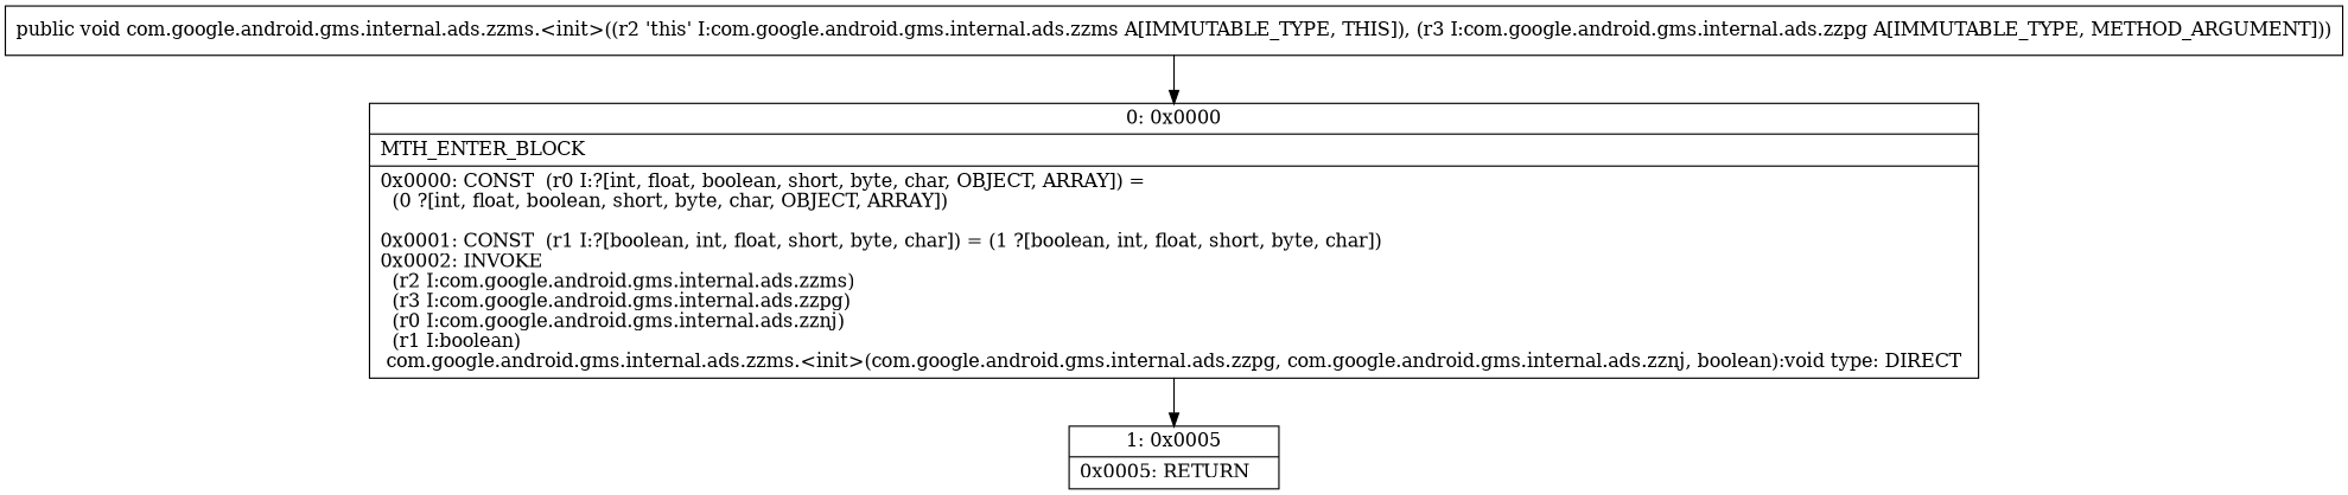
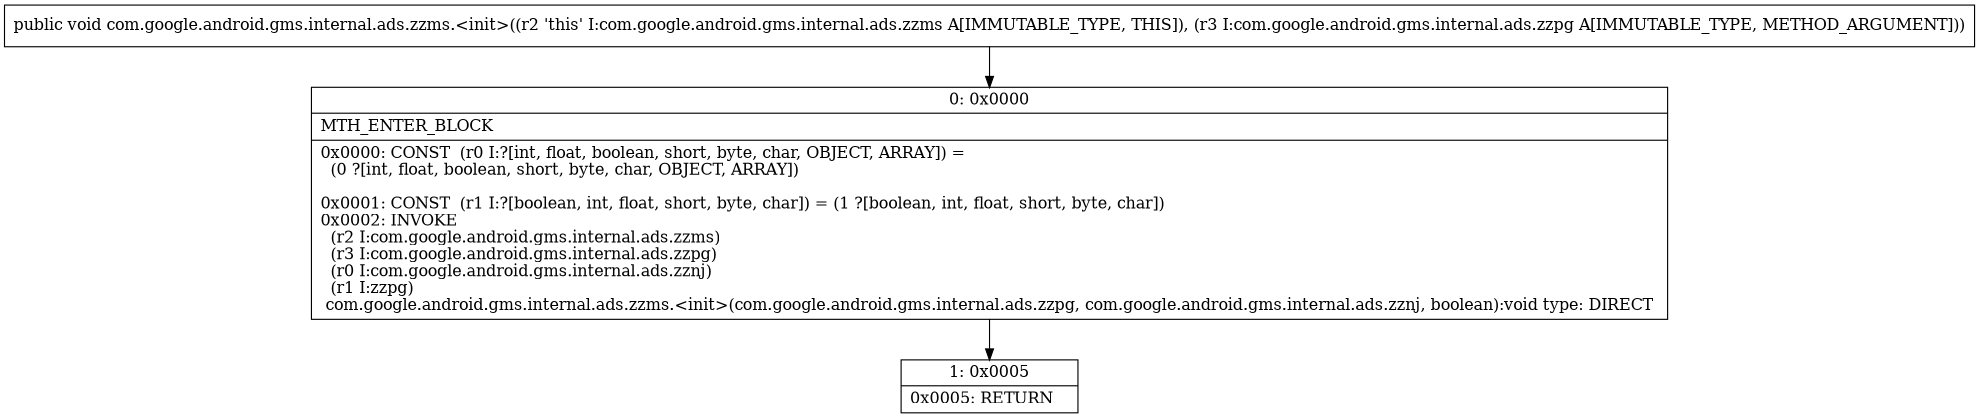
  digraph {
    node [shape=record]
-   n1 [label="{0\:\ 0x0000|MTH_ENTER_BLOCK\l|0x0000: CONST  (r0 I:?[int, float, boolean, short, byte, char, OBJECT, ARRAY]) = \l  (0 ?[int, float, boolean, short, byte, char, OBJECT, ARRAY])\l \l0x0001: CONST  (r1 I:?[boolean, int, float, short, byte, char]) = (1 ?[boolean, int, float, short, byte, char]) \l0x0002: INVOKE  \l  (r2 I:com.google.android.gms.internal.ads.zzms)\l  (r3 I:com.google.android.gms.internal.ads.zzpg)\l  (r0 I:com.google.android.gms.internal.ads.zznj)\l  (r1 I:boolean)\l com.google.android.gms.internal.ads.zzms.\<init\>(com.google.android.gms.internal.ads.zzpg, com.google.android.gms.internal.ads.zznj, boolean):void type: DIRECT \l}"]
+   n1 [label="{0\:\ 0x0000|MTH_ENTER_BLOCK\l|0x0000: CONST  (r0 I:?[int, float, boolean, short, byte, char, OBJECT, ARRAY]) = \l  (0 ?[int, float, boolean, short, byte, char, OBJECT, ARRAY])\l \l0x0001: CONST  (r1 I:?[boolean, int, float, short, byte, char]) = (1 ?[boolean, int, float, short, byte, char]) \l0x0002: INVOKE  \l  (r2 I:com.google.android.gms.internal.ads.zzms)\l  (r3 I:com.google.android.gms.internal.ads.zzpg)\l  (r0 I:com.google.android.gms.internal.ads.zznj)\l  (r1 I:zzpg)\l com.google.android.gms.internal.ads.zzms.\<init\>(com.google.android.gms.internal.ads.zzpg, com.google.android.gms.internal.ads.zznj, boolean):void type: DIRECT \l}"]
    n2 [label="{1\:\ 0x0005|0x0005: RETURN   \l}"]
    n3 [label="{public void com.google.android.gms.internal.ads.zzms.\<init\>((r2 'this' I:com.google.android.gms.internal.ads.zzms A[IMMUTABLE_TYPE, THIS]), (r3 I:com.google.android.gms.internal.ads.zzpg A[IMMUTABLE_TYPE, METHOD_ARGUMENT])) }"]
    n1 -> n2
    n3 -> n1
  }
